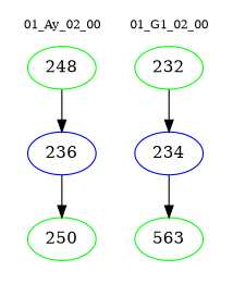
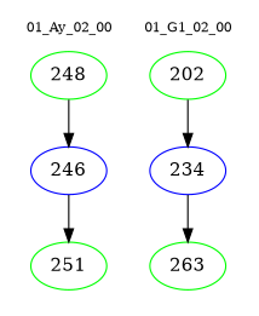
  digraph {
    node [color=green]
    edge [color=black]
    n1 [label=248]
-   n2 [color=blue label=236]
-   n3 [label=250]
-   n4 [label=232]
+   n2 [color=blue label=246]
+   n3 [label=251]
+   n4 [label=202]
    n5 [color=blue label=234]
-   n6 [label=563]
+   n6 [label=263]
    subgraph cluster_1 {
      color=white
      fontsize=10
      label="01_Ay_02_00"
      n1
      n2
      n3
    }
    subgraph cluster_2 {
      color=white
      fontsize=10
      label="01_G1_02_00"
      n4
      n5
      n6
    }
    n1 -> n2
    n2 -> n3
    n4 -> n5
    n5 -> n6
  }
